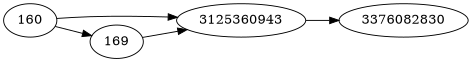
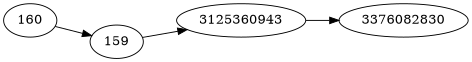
  strict digraph {
    rankdir=LR
    n1 [label=3125360943]
    160
-   159 [label=169]
+   159
    3376082830
    n1 -> 3376082830
-   160 -> n1
    160 -> 159
    159 -> n1
  }
